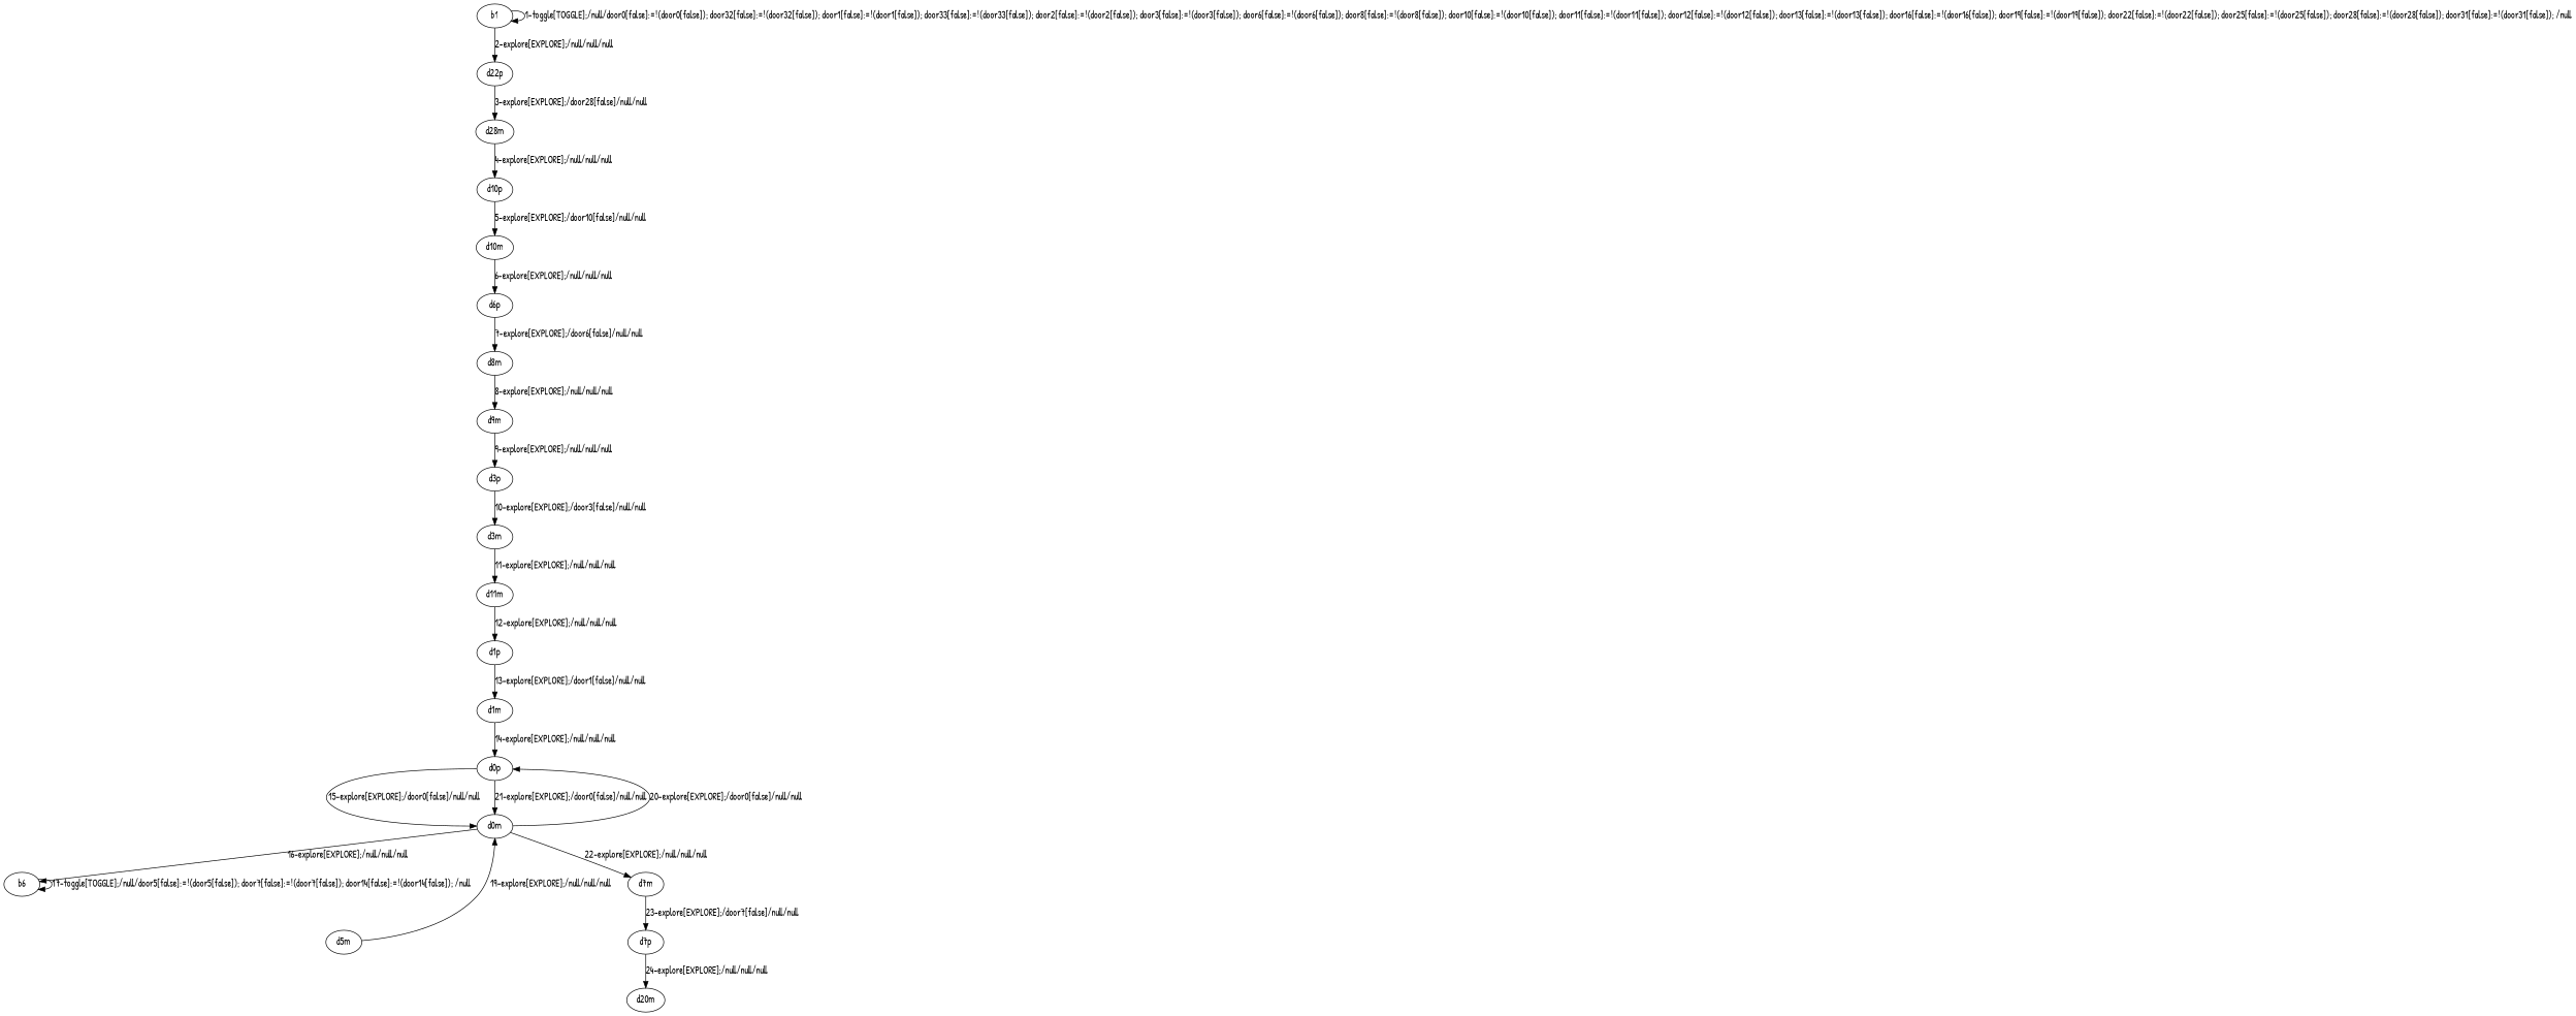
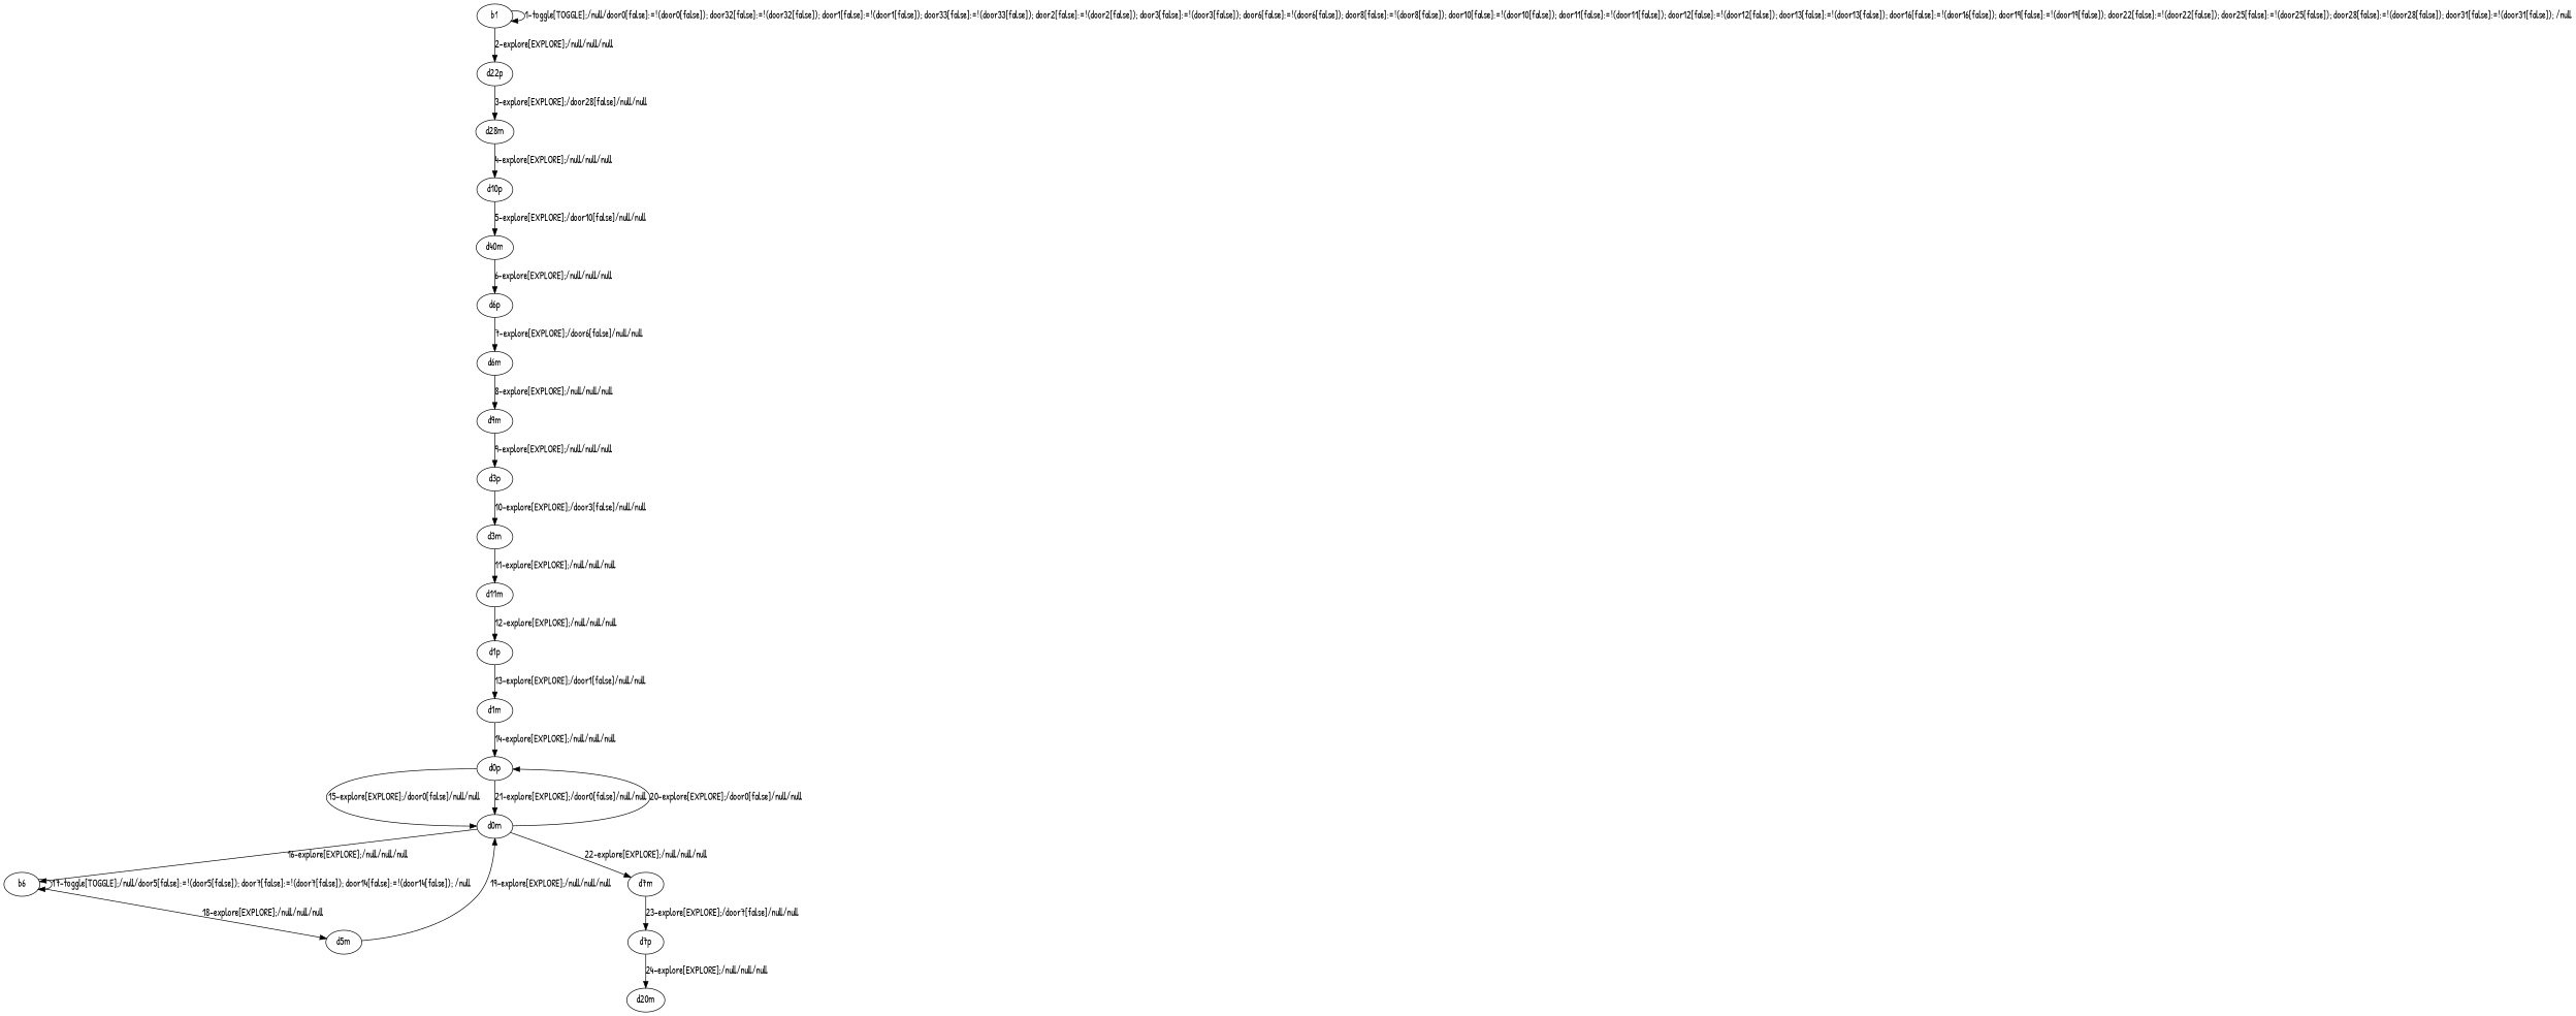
  digraph {
    fontname="Patrick Hand"
    node [fontname="Patrick Hand"]
    edge [fontname="Patrick Hand"]
    b1
    n2 [label=d22p]
    d28m
    d10p
-   d10m
+   d10m [label=d40m]
    d6p
-   d6m [label=d8m]
+   d6m
    d9m
    d3p
    d3m
    d11m
    d1p
    d1m
    d0p
    d0m
    b6
    d7m
    d5m
    d7p
    d20m
    b1 -> b1 [label="1-toggle[TOGGLE];/null/door0[false]:=!(door0[false]); door32[false]:=!(door32[false]); door1[false]:=!(door1[false]); door33[false]:=!(door33[false]); door2[false]:=!(door2[false]); door3[false]:=!(door3[false]); door6[false]:=!(door6[false]); door8[false]:=!(door8[false]); door10[false]:=!(door10[false]); door11[false]:=!(door11[false]); door12[false]:=!(door12[false]); door13[false]:=!(door13[false]); door16[false]:=!(door16[false]); door19[false]:=!(door19[false]); door22[false]:=!(door22[false]); door25[false]:=!(door25[false]); door28[false]:=!(door28[false]); door31[false]:=!(door31[false]); /null"]
    b1 -> n2 [label="2-explore[EXPLORE];/null/null/null"]
    n2 -> d28m [label="3-explore[EXPLORE];/door28[false]/null/null"]
    d28m -> d10p [label="4-explore[EXPLORE];/null/null/null"]
    d10p -> d10m [label="5-explore[EXPLORE];/door10[false]/null/null"]
    d10m -> d6p [label="6-explore[EXPLORE];/null/null/null"]
    d6p -> d6m [label="7-explore[EXPLORE];/door6[false]/null/null"]
    d6m -> d9m [label="8-explore[EXPLORE];/null/null/null"]
    d9m -> d3p [label="9-explore[EXPLORE];/null/null/null"]
    d3p -> d3m [label="10-explore[EXPLORE];/door3[false]/null/null"]
    d3m -> d11m [label="11-explore[EXPLORE];/null/null/null"]
    d11m -> d1p [label="12-explore[EXPLORE];/null/null/null"]
    d1p -> d1m [label="13-explore[EXPLORE];/door1[false]/null/null"]
    d1m -> d0p [label="14-explore[EXPLORE];/null/null/null"]
    d0p -> d0m [label="15-explore[EXPLORE];/door0[false]/null/null"]
    d0p -> d0m [label="21-explore[EXPLORE];/door0[false]/null/null"]
    d0m -> d0p [label="20-explore[EXPLORE];/door0[false]/null/null"]
    d0m -> b6 [label="16-explore[EXPLORE];/null/null/null"]
    d0m -> d7m [label="22-explore[EXPLORE];/null/null/null"]
    b6 -> b6 [label="17-toggle[TOGGLE];/null/door5[false]:=!(door5[false]); door7[false]:=!(door7[false]); door14[false]:=!(door14[false]); /null"]
+   b6 -> d5m [label="18-explore[EXPLORE];/null/null/null"]
    d7m -> d7p [label="23-explore[EXPLORE];/door7[false]/null/null"]
    d5m -> d0m [label="19-explore[EXPLORE];/null/null/null"]
    d7p -> d20m [label="24-explore[EXPLORE];/null/null/null"]
  }
